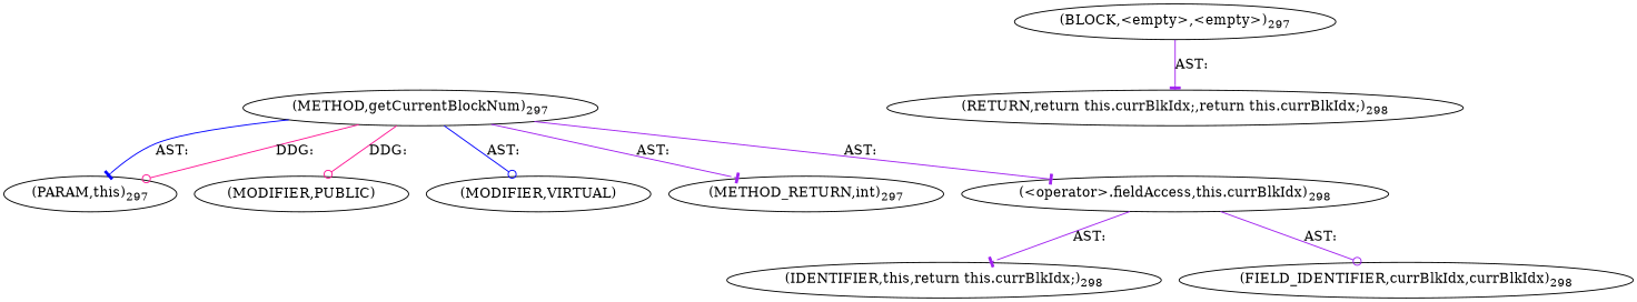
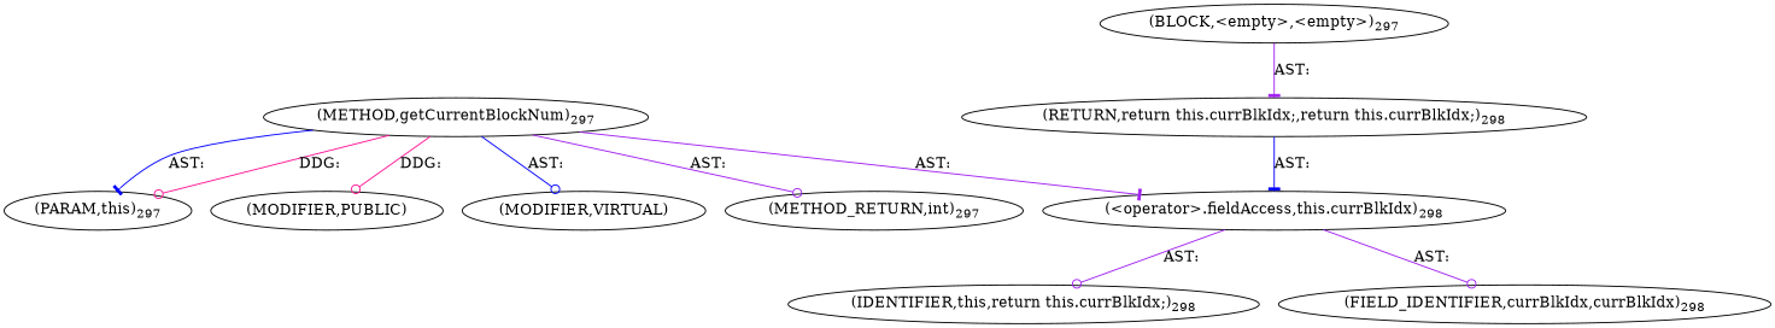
  digraph {
    edge [arrowhead=odot color=purple]
    n1 [label=<(METHOD,getCurrentBlockNum)<SUB>297</SUB>>]
    n2 [label=<(PARAM,this)<SUB>297</SUB>>]
    n3 [label=<(MODIFIER,PUBLIC)>]
    n4 [label=<(MODIFIER,VIRTUAL)>]
    n5 [label=<(METHOD_RETURN,int)<SUB>297</SUB>>]
    n6 [label=<(&lt;operator&gt;.fieldAccess,this.currBlkIdx)<SUB>298</SUB>>]
    n7 [label=<(BLOCK,&lt;empty&gt;,&lt;empty&gt;)<SUB>297</SUB>>]
    n8 [label=<(RETURN,return this.currBlkIdx;,return this.currBlkIdx;)<SUB>298</SUB>>]
    n9 [label=<(IDENTIFIER,this,return this.currBlkIdx;)<SUB>298</SUB>>]
    n10 [label=<(FIELD_IDENTIFIER,currBlkIdx,currBlkIdx)<SUB>298</SUB>>]
    n1 -> n2 [arrowhead=tee color=blue label="AST: "]
    n1 -> n2 [color=deeppink label="DDG: "]
    n1 -> n3 [color=deeppink label="DDG: "]
    n1 -> n4 [color=blue label="AST: "]
-   n1 -> n5 [arrowhead=tee label="AST: "]
+   n1 -> n5 [label="AST: "]
    n1 -> n6 [arrowhead=tee label="AST: "]
-   n6 -> n9 [arrowhead=tee label="AST: "]
+   n6 -> n9 [label="AST: "]
    n6 -> n10 [label="AST: "]
    n7 -> n8 [arrowhead=tee label="AST: "]
+   n8 -> n6 [arrowhead=tee color=blue label="AST: "]
  }
